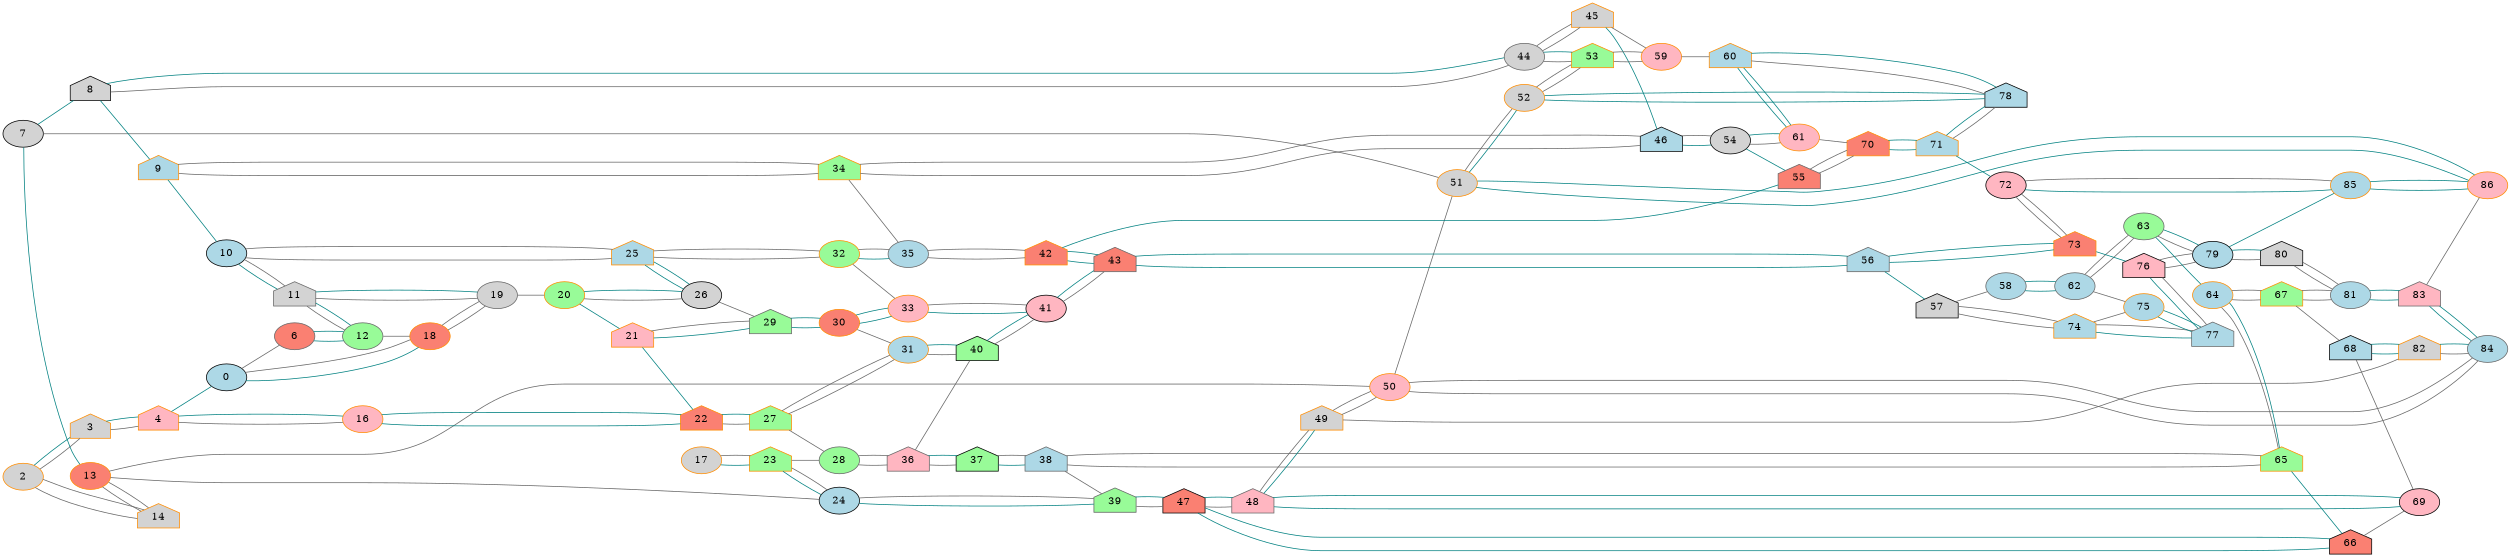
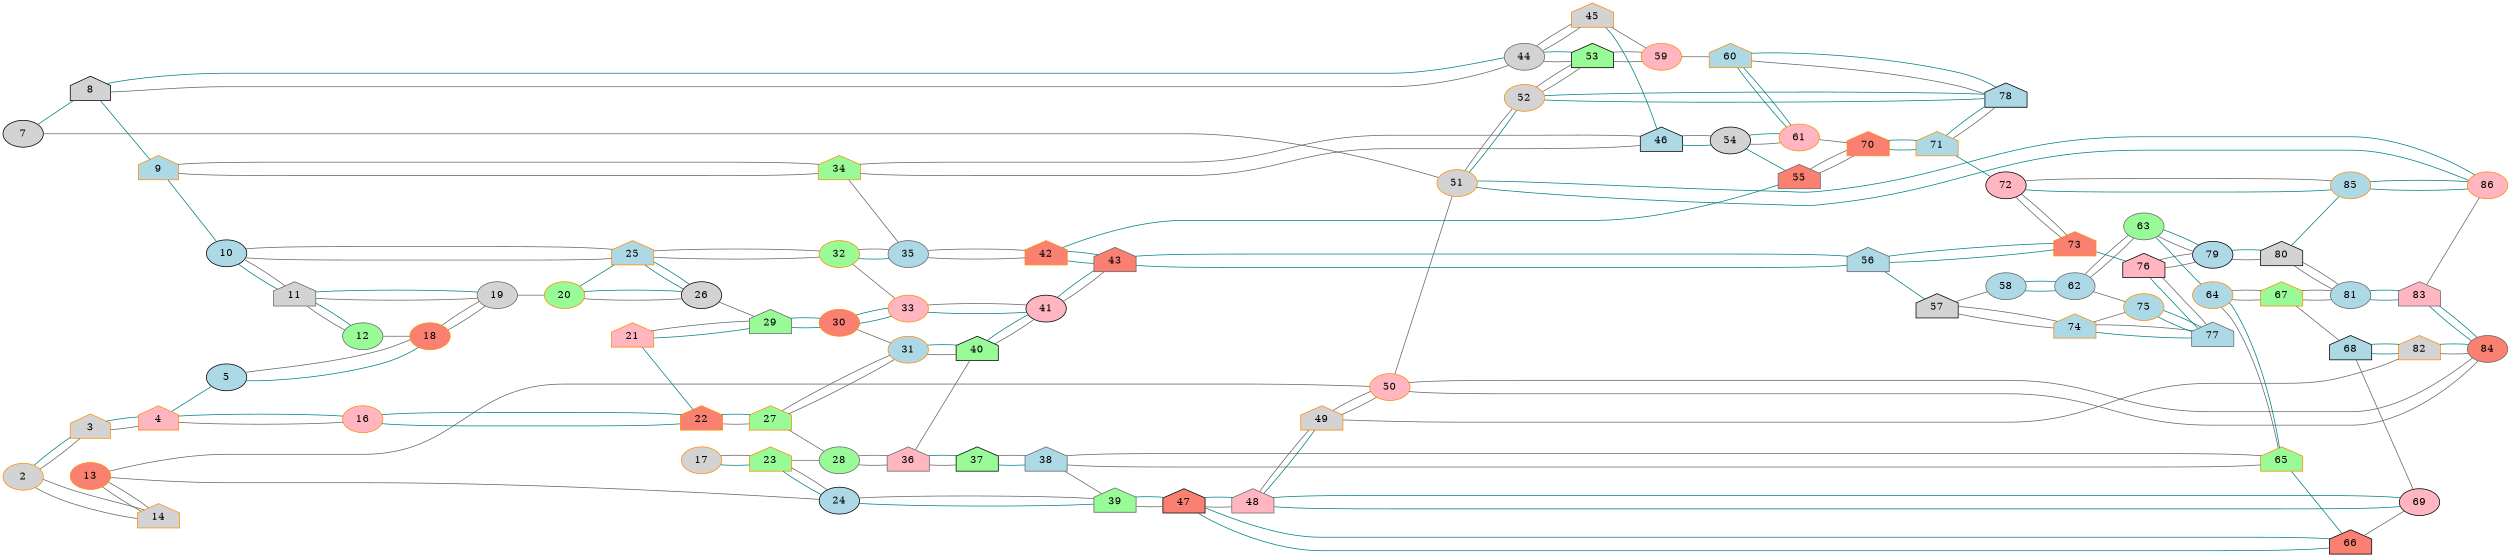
  graph {
    rankdir=LR
    node [color=darkorange fillcolor=lightblue shape=house style=filled]
    edge [color=gray40]
    2 [fillcolor=lightgrey shape=ellipse]
    3 [fillcolor=lightgrey]
    14 [fillcolor=lightgrey]
    7 [color=black fillcolor=lightgrey shape=ellipse]
    8 [color=black fillcolor=lightgrey]
    13 [fillcolor=salmon shape=ellipse]
    51 [fillcolor=lightgrey shape=ellipse]
    4 [fillcolor=lightpink]
-   5 [color=black shape=ellipse label=0]
+   5 [color=black shape=ellipse]
    16 [fillcolor=lightpink shape=ellipse]
-   6 [color=gray40 fillcolor=salmon shape=ellipse]
    18 [fillcolor=salmon shape=ellipse]
    22 [fillcolor=salmon]
    12 [color=gray40 fillcolor=palegreen shape=ellipse]
    19 [color=gray40 fillcolor=lightgrey shape=ellipse]
    9
    44 [color=gray40 fillcolor=lightgrey shape=ellipse]
    24 [color=black shape=ellipse]
    50 [fillcolor=lightpink shape=ellipse]
    52 [fillcolor=lightgrey shape=ellipse]
    86 [fillcolor=lightpink shape=ellipse]
    10 [color=black shape=ellipse]
    34 [fillcolor=palegreen]
    45 [fillcolor=lightgrey]
-   53 [fillcolor=palegreen]
+   53 [color=black fillcolor=palegreen]
    11 [color=gray40 fillcolor=lightgrey]
    25
    35 [color=gray40 shape=ellipse]
    46 [color=black]
    26 [color=black fillcolor=lightgrey shape=ellipse]
    32 [fillcolor=palegreen shape=ellipse]
    20 [fillcolor=palegreen shape=ellipse]
    39 [color=gray40 fillcolor=palegreen]
-   84 [color=gray40 shape=ellipse]
+   84 [color=gray40 fillcolor=salmon shape=ellipse]
    17 [fillcolor=lightgrey shape=ellipse]
    23 [fillcolor=palegreen]
    27 [fillcolor=palegreen]
    28 [color=gray40 fillcolor=palegreen shape=ellipse]
    21 [fillcolor=lightpink]
    29 [color=gray40 fillcolor=palegreen]
    30 [fillcolor=salmon shape=ellipse]
    31 [shape=ellipse]
    36 [color=gray40 fillcolor=lightpink]
    47 [color=black fillcolor=salmon]
    33 [fillcolor=lightpink shape=ellipse]
    40 [color=black fillcolor=palegreen]
    37 [color=black fillcolor=palegreen]
    41 [color=black fillcolor=lightpink shape=ellipse]
    42 [fillcolor=salmon]
    43 [color=gray40 fillcolor=salmon]
    54 [color=black fillcolor=lightgrey shape=ellipse]
    55 [color=gray40 fillcolor=salmon]
    38 [color=gray40]
    65 [fillcolor=palegreen]
    58 [color=gray40 shape=ellipse]
    62 [color=gray40 shape=ellipse]
    66 [color=black fillcolor=salmon]
    48 [color=gray40 fillcolor=lightpink]
    56 [color=gray40]
    70 [fillcolor=salmon]
    57 [color=black fillcolor=lightgrey]
    73 [fillcolor=salmon]
    59 [fillcolor=lightpink shape=ellipse]
    60
    61 [fillcolor=lightpink shape=ellipse]
    49 [fillcolor=lightgrey]
    69 [color=black fillcolor=lightpink shape=ellipse]
    82 [fillcolor=lightgrey]
    78 [color=black]
    71
    74
    76 [color=black fillcolor=lightpink]
    75 [shape=ellipse]
    77 [color=gray40]
    63 [color=gray40 fillcolor=palegreen shape=ellipse]
    64 [shape=ellipse]
    79 [color=black shape=ellipse]
    67 [fillcolor=palegreen]
    80 [color=black fillcolor=lightgrey]
    68 [color=black]
    81 [color=gray40 shape=ellipse]
    83 [color=gray40 fillcolor=lightpink]
    72 [color=black fillcolor=lightpink shape=ellipse]
    85 [shape=ellipse]
    2 -- 3
    2 -- 3 [color=teal]
    2 -- 14
    2 -- 14
    3 -- 4
    3 -- 4 [color=teal]
    7 -- 8 [color=teal]
-   7 -- 13 [color=teal]
    7 -- 51
    8 -- 9 [color=teal]
    8 -- 44
    8 -- 44 [color=teal]
    13 -- 14
    13 -- 14
    13 -- 24
    13 -- 50
    51 -- 52 [color=teal]
    51 -- 52
    51 -- 86 [color=teal]
    51 -- 86 [color=teal]
    4 -- 5 [color=teal]
    4 -- 16
    4 -- 16 [color=teal]
-   5 -- 6
    5 -- 18 [color=teal]
    5 -- 18
    16 -- 22 [color=teal]
    16 -- 22 [color=teal]
-   6 -- 12 [color=teal]
-   6 -- 12 [color=teal]
    18 -- 19
    18 -- 19
    22 -- 27
    22 -- 27 [color=teal]
    12 -- 18
    19 -- 20
    9 -- 10 [color=teal]
    9 -- 34
    9 -- 34
    44 -- 45
    44 -- 45
    44 -- 53
    44 -- 53 [color=teal]
    24 -- 39 [color=teal]
    24 -- 39
    50 -- 51
    50 -- 84
    50 -- 84
    52 -- 53
    52 -- 53
    52 -- 78 [color=teal]
    52 -- 78 [color=teal]
    10 -- 11 [color=teal]
    10 -- 11
    10 -- 25
    10 -- 25
    34 -- 35
    34 -- 46
    34 -- 46
    45 -- 46 [color=teal]
    45 -- 59
    53 -- 59
    53 -- 59
    11 -- 12
    11 -- 12 [color=teal]
    11 -- 19
    11 -- 19 [color=teal]
    25 -- 26 [color=teal]
    25 -- 26 [color=teal]
    25 -- 32
    25 -- 32
    35 -- 42
    35 -- 42
    46 -- 54 [color=teal]
    46 -- 54
    26 -- 29
    32 -- 35 [color=teal]
    32 -- 35
    32 -- 33
    20 -- 26
    20 -- 26 [color=teal]
-   20 -- 21 [color=teal]
+   20 -- 25 [color=teal]
    39 -- 47
    39 -- 47 [color=teal]
    17 -- 23 [color=teal]
    17 -- 23
    23 -- 24 [color=teal]
    23 -- 24
    23 -- 28
    27 -- 28
    27 -- 31
    27 -- 31
    28 -- 36
    28 -- 36
    21 -- 22 [color=teal]
    21 -- 29 [color=teal]
    21 -- 29
    29 -- 30 [color=teal]
    29 -- 30 [color=teal]
    30 -- 31
    30 -- 33 [color=teal]
    30 -- 33 [color=teal]
    31 -- 40
    31 -- 40 [color=teal]
    36 -- 40
    36 -- 37
    36 -- 37 [color=teal]
    47 -- 66 [color=teal]
    47 -- 66 [color=teal]
    47 -- 48
    47 -- 48 [color=teal]
    33 -- 41 [color=teal]
    33 -- 41
    40 -- 41
    40 -- 41 [color=teal]
    37 -- 38 [color=teal]
    37 -- 38
    41 -- 43
    41 -- 43 [color=teal]
    42 -- 43 [color=teal]
    42 -- 43 [color=teal]
    42 -- 55 [color=teal]
    43 -- 56 [color=teal]
    43 -- 56 [color=teal]
    54 -- 55 [color=teal]
    54 -- 61
    54 -- 61 [color=teal]
    55 -- 70
    55 -- 70
    38 -- 39
    38 -- 65
    38 -- 65
    65 -- 66 [color=teal]
    58 -- 62 [color=teal]
    58 -- 62 [color=teal]
    62 -- 75
    62 -- 63
    62 -- 63
    66 -- 69
    48 -- 49 [color=teal]
    48 -- 49
    48 -- 69 [color=teal]
    48 -- 69 [color=teal]
    56 -- 57 [color=teal]
    56 -- 73 [color=teal]
    56 -- 73 [color=teal]
    70 -- 71 [color=teal]
    70 -- 71 [color=teal]
    57 -- 58
    57 -- 74
    57 -- 74
    73 -- 76 [color=teal]
    59 -- 60
    60 -- 61 [color=teal]
    60 -- 61 [color=teal]
    60 -- 78
    60 -- 78 [color=teal]
    61 -- 70
    49 -- 50
    49 -- 50
    49 -- 82
    82 -- 84
    82 -- 84 [color=teal]
    71 -- 78
    71 -- 78 [color=teal]
    71 -- 72 [color=teal]
    74 -- 75
    74 -- 77 [color=teal]
    74 -- 77
    76 -- 77 [color=teal]
    76 -- 77
    76 -- 79
    76 -- 79
    75 -- 77 [color=teal]
    75 -- 77 [color=teal]
    63 -- 64 [color=teal]
    63 -- 79
    63 -- 79 [color=teal]
    64 -- 65
    64 -- 65 [color=teal]
    64 -- 67
    64 -- 67
    79 -- 80
    79 -- 80 [color=teal]
    67 -- 68
    67 -- 81
    67 -- 81
    80 -- 81
    80 -- 81
-   79 -- 85 [color=teal]
+   80 -- 85 [color=teal]
    68 -- 69
    68 -- 82 [color=teal]
    68 -- 82 [color=teal]
    81 -- 83 [color=teal]
    81 -- 83 [color=teal]
    83 -- 86
    83 -- 84 [color=teal]
    83 -- 84 [color=teal]
    72 -- 73
    72 -- 73
    72 -- 85 [color=teal]
    72 -- 85
    85 -- 86 [color=teal]
    85 -- 86 [color=teal]
  }
